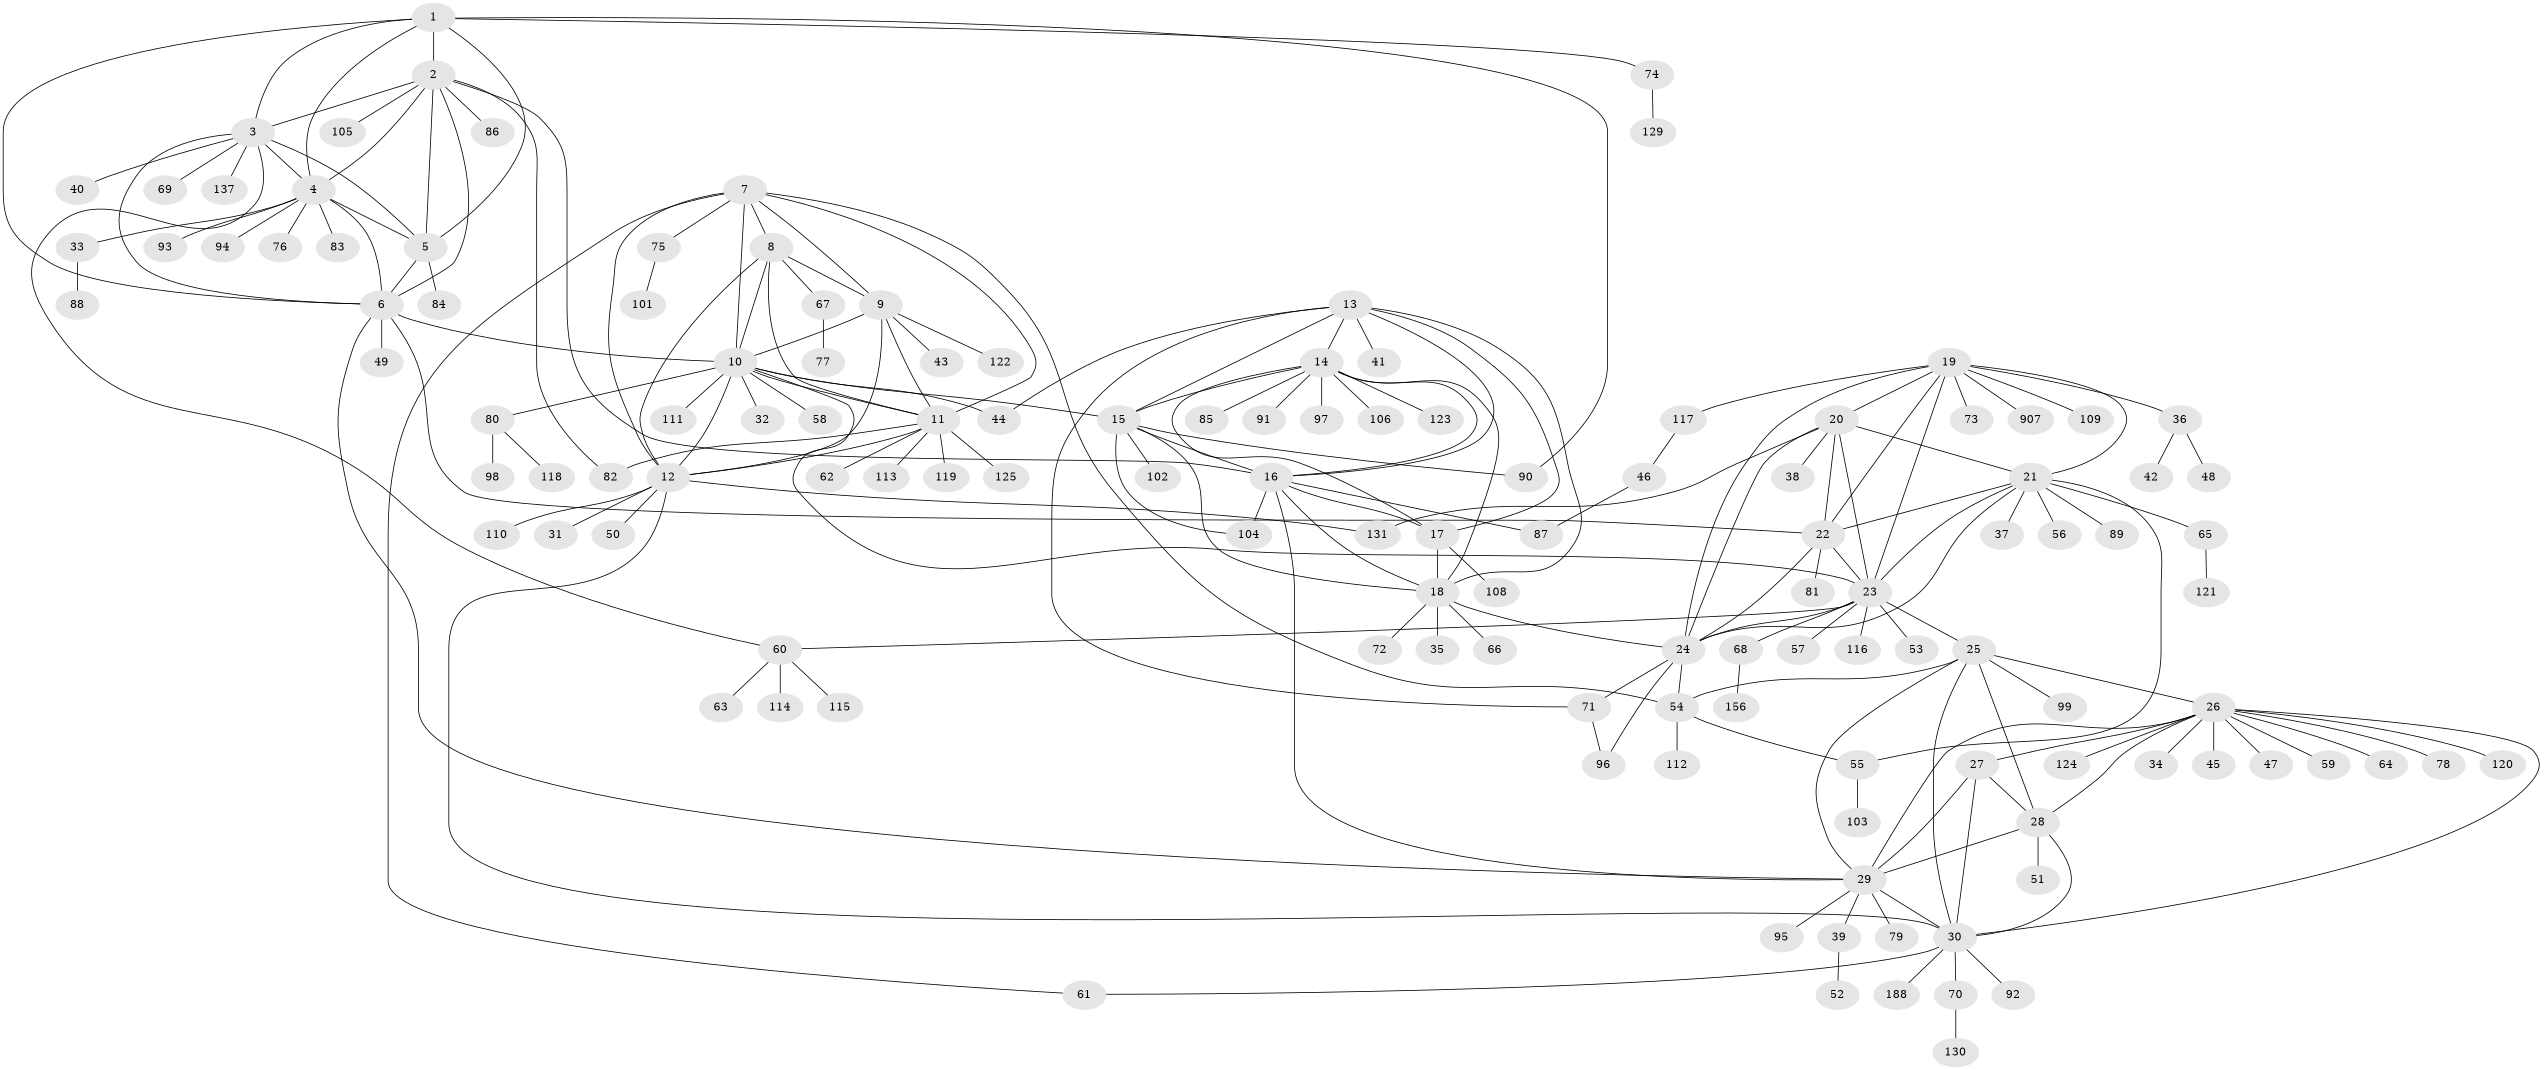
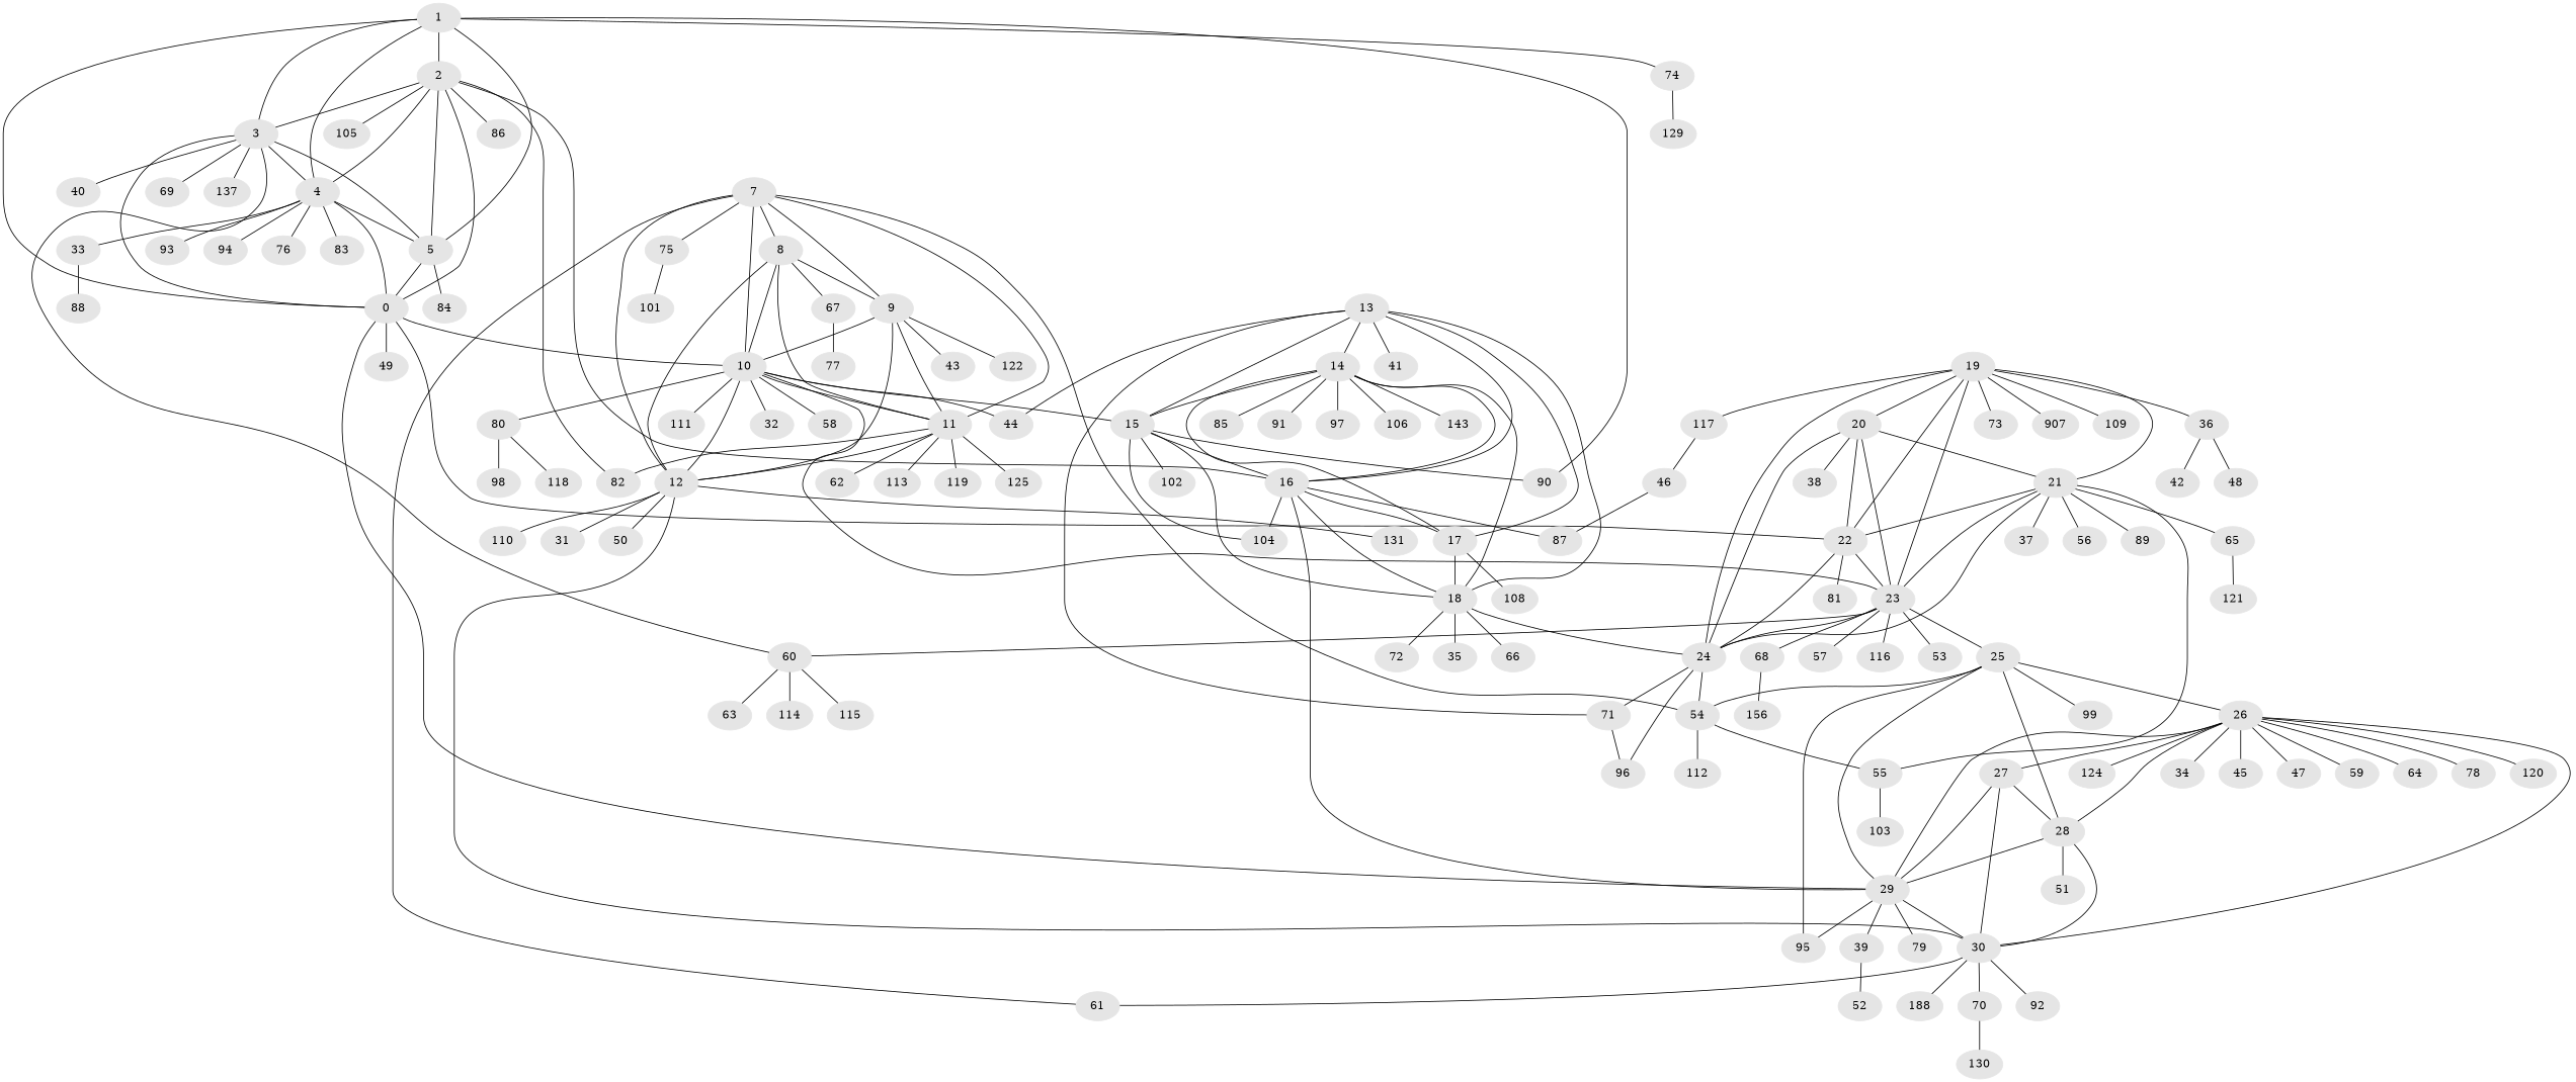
  graph {
    node [color=gray90 style=filled]
    1
    2
    3
    4
    5
-   6
+   6 [label=0]
    74
    90
    16
    82
    86
    105
    40
    60
    69
    n16 [label=137]
    33
    76
    83
    93
    94
    84
    10
    22
    29
    49
    129
    17
    18
    87
    104
    63
    114
    115
    88
    11
    12
    15
    23
    32
    44
    58
    80
    111
    24
    81
    30
    39
    79
    95
    7
    8
    9
    54
    61
    75
    67
    43
    122
    62
    113
    119
    125
    31
    50
    110
    131
    55
    112
    101
    77
    102
    25
    53
    57
    68
    116
    98
    118
    70
    92
    n82 [label=188]
    13
    14
    41
    71
    85
    91
    97
    106
-   123
+   123 [label=143]
    108
    35
    66
    72
    96
    19
    20
    21
    36
    73
    n102 [label=907]
    109
    117
    38
    37
    56
    65
    89
    42
    48
    46
    103
    121
    26
    28
    99
    n118 [label=156]
    27
    34
    45
    47
    59
    64
    78
    120
    124
    51
    52
    130
    1 -- 2
    1 -- 3
    1 -- 4
    1 -- 5
    1 -- 6
    1 -- 74
    1 -- 90
    2 -- 3
    2 -- 4
    2 -- 5
    2 -- 6
    2 -- 16
    2 -- 82
    2 -- 86
    2 -- 105
    3 -- 4
    3 -- 5
    3 -- 6
    3 -- 40
    3 -- 60
    3 -- 69
    3 -- n16
    4 -- 5
    4 -- 6
    4 -- 33
    4 -- 76
    4 -- 83
    4 -- 93
    4 -- 94
    5 -- 6
    5 -- 84
    6 -- 10
    6 -- 22
    6 -- 29
    6 -- 49
    74 -- 129
    16 -- 29
    16 -- 17
    16 -- 18
    16 -- 87
    16 -- 104
    60 -- 63
    60 -- 114
    60 -- 115
    33 -- 88
    10 -- 11
    10 -- 12
    10 -- 15
    10 -- 23
    10 -- 32
    10 -- 44
    10 -- 58
    10 -- 80
    10 -- 111
    22 -- 23
    22 -- 24
    22 -- 81
    29 -- 30
    29 -- 39
    29 -- 79
    29 -- 95
    17 -- 18
    17 -- 108
    18 -- 24
    18 -- 35
    18 -- 66
    18 -- 72
    11 -- 82
    11 -- 12
    11 -- 62
    11 -- 113
    11 -- 119
    11 -- 125
    12 -- 30
    12 -- 31
    12 -- 50
    12 -- 110
    12 -- 131
    15 -- 90
    15 -- 16
    15 -- 18
    15 -- 104
    15 -- 102
    23 -- 60
    23 -- 24
    23 -- 25
    23 -- 53
    23 -- 57
    23 -- 68
    23 -- 116
    80 -- 98
    80 -- 118
    24 -- 54
    24 -- 71
    24 -- 96
    30 -- 61
    30 -- 70
    30 -- 92
    30 -- n82
    39 -- 52
    7 -- 10
    7 -- 11
    7 -- 12
    7 -- 8
    7 -- 9
    7 -- 54
    7 -- 61
    7 -- 75
    8 -- 10
    8 -- 11
    8 -- 12
    8 -- 9
    8 -- 67
    9 -- 10
    9 -- 11
    9 -- 12
    9 -- 43
    9 -- 122
    54 -- 55
    54 -- 112
    75 -- 101
    67 -- 77
    55 -- 103
    25 -- 29
-   25 -- 30
+   25 -- 95
    25 -- 54
    25 -- 26
    25 -- 28
    25 -- 99
    68 -- n118
    70 -- 130
    13 -- 16
    13 -- 17
    13 -- 18
    13 -- 15
    13 -- 44
    13 -- 14
    13 -- 41
    13 -- 71
    14 -- 16
    14 -- 17
    14 -- 18
    14 -- 15
    14 -- 85
    14 -- 91
    14 -- 97
    14 -- 106
    14 -- 123
    71 -- 96
    19 -- 22
    19 -- 23
    19 -- 24
    19 -- 20
    19 -- 21
    19 -- 36
    19 -- 73
    19 -- n102
    19 -- 109
    19 -- 117
    20 -- 22
    20 -- 23
    20 -- 24
-   20 -- 131
    20 -- 21
    20 -- 38
    21 -- 22
    21 -- 23
    21 -- 24
    21 -- 55
    21 -- 37
    21 -- 56
    21 -- 65
    21 -- 89
    36 -- 42
    36 -- 48
    117 -- 46
    65 -- 121
    46 -- 87
    26 -- 29
    26 -- 30
    26 -- 28
    26 -- 27
    26 -- 34
    26 -- 45
    26 -- 47
    26 -- 59
    26 -- 64
    26 -- 78
    26 -- 120
    26 -- 124
    28 -- 29
    28 -- 30
    28 -- 51
    27 -- 29
    27 -- 30
    27 -- 28
  }
